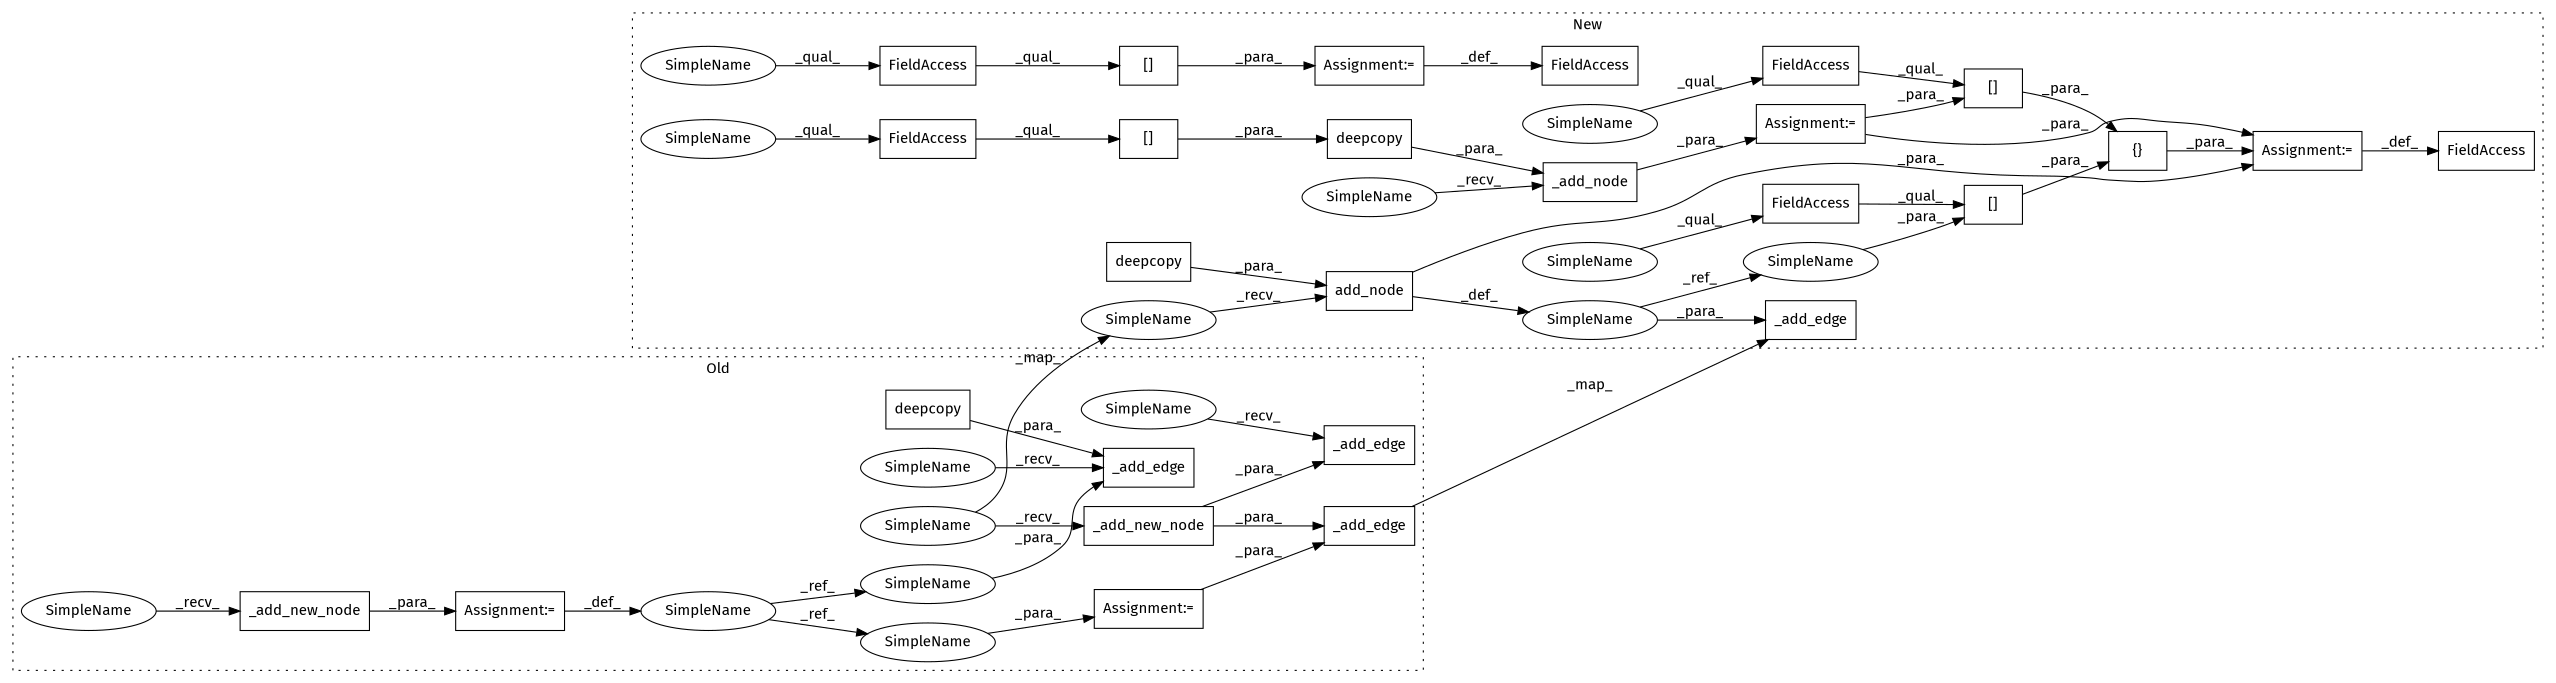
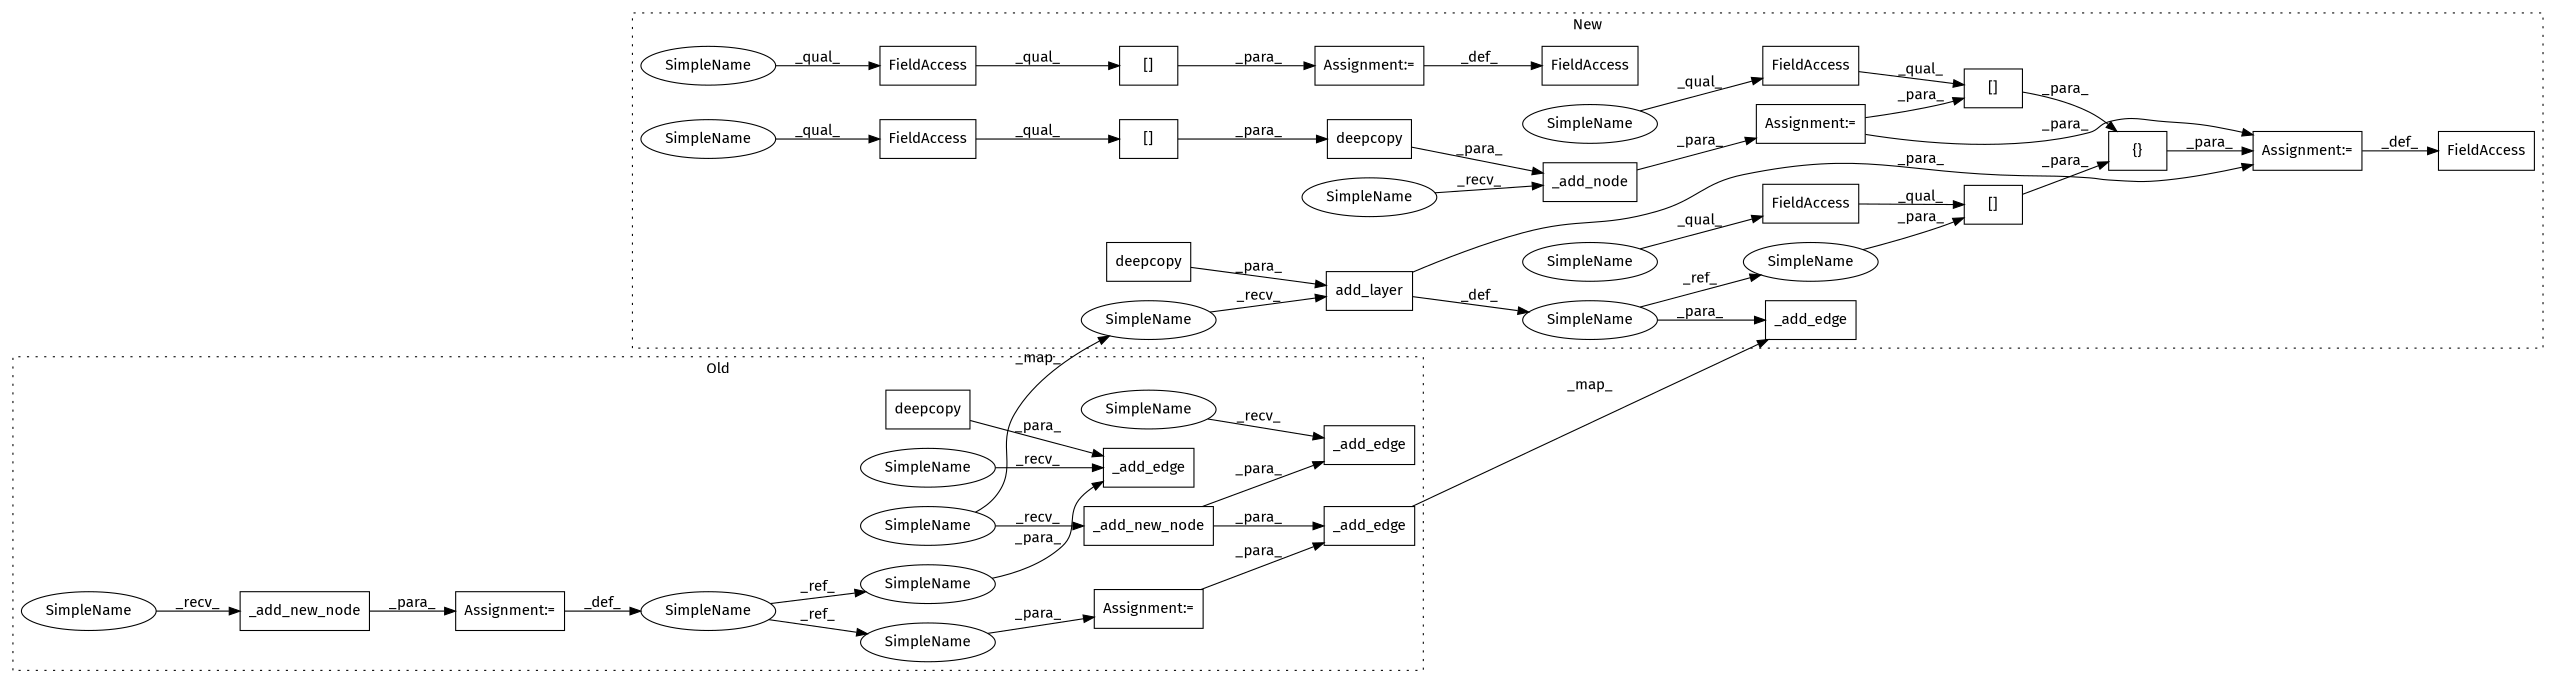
  digraph {
    rankdir=LR
    fontname="Fira Sans"
    node [a=42 l=4 s=16816 shape=box fontname="Fira Sans"]
    edge [fontname="Fira Sans"]
    n1 [a=32 l="9,1" label=deepcopy s="15881,15895"]
    n2 [a=32 l="10,1" label=_add_edge s="15871,15923"]
    n3 [a=32 l="10,1" label=_add_edge s="16957,17005"]
    n4 [a=32 l="10,1" label=_add_edge s="16103,16146"]
    n5 [a=32 l=15 label=_add_new_node s=16077]
    n6 [l=11 label=SimpleName s=15826 shape=ellipse]
    n7 [a=7 l=1 label="Assignment:=" s=15946]
    n8 [a=32 l=15 label=_add_new_node s=15843]
    n9 [a=7 l=1 label="Assignment:=" s=15837]
    n10 [label=SimpleName s=15866 shape=ellipse]
    n11 [label=SimpleName s=16952 shape=ellipse]
    n12 [label=SimpleName s=16072 shape=ellipse]
    n13 [label=SimpleName s=15838 shape=ellipse]
    n14 [l=11 label=SimpleName s=15912 shape=ellipse]
    n15 [l=11 label=SimpleName s=15947 shape=ellipse]
    n16 [a=32 l="10,1" label=_add_node s="16399,16452"]
    n17 [a=2 l="15,1" label="[]" s="16728,16760"]
    n18 [a=4 l="1,1" label="{}" s="16727,16792"]
    n19 [a=2 l="15,1" label="[]" s="16762,16791"]
    n20 [a=32 l="10,1" label=_add_edge s="16635,16687"]
    n21 [l=14 label=SimpleName s=16249 shape=ellipse]
    n22 [a=22 l=15 label=FieldAccess s=16694]
    n23 [a=22 l=14 label=FieldAccess]
    n24 [a=2 l="15,1" label="[]" s="16816,16848"]
    n25 [a=22 l=14 label=FieldAccess s=16762]
    n26 [a=22 l=14 label=FieldAccess s=16418]
    n27 [a=2 l="15,1" label="[]" s="16418,16450"]
    n28 [a=22 l=14 label=FieldAccess s=16728]
    n29 [a=32 l="9,1" label=deepcopy s="16409,16451"]
    n30 [a=7 l=1 label="Assignment:=" s=16393]
    n31 [a=32 l="9,1" label=deepcopy s="16088,16122"]
    n32 [a=7 l=1 label="Assignment:=" s=16709]
-   n33 [a=32 l="10,1" label=add_node s="16269,16308"]
+   n33 [a=32 l="10,1" label=add_layer s="16269,16308"]
    n34 [a=7 l=1 label="Assignment:=" s=16815]
    n35 [a=22 l=16 label=FieldAccess s=16799]
    n36 [label=SimpleName shape=ellipse]
    n37 [label=SimpleName s=16762 shape=ellipse]
    n38 [label=SimpleName s=16394 shape=ellipse]
    n39 [label=SimpleName s=16418 shape=ellipse]
    n40 [label=SimpleName s=16728 shape=ellipse]
    n41 [label=SimpleName s=16264 shape=ellipse]
    n42 [l=14 label=SimpleName s=16777 shape=ellipse]
    subgraph cluster_1 {
      label=Old
      style=dotted
      n1
      n2
      n3
      n4
      n5
      n6
      n7
      n8
      n9
      n10
      n11
      n12
      n13
      n14
      n15
    }
    subgraph cluster_2 {
      label=New
      style=dotted
      n16
      n17
      n18
      n19
      n20
      n21
      n22
      n23
      n24
      n25
      n26
      n27
      n28
      n29
      n30
      n31
      n32
      n33
      n34
      n35
      n36
      n37
      n38
      n39
      n40
      n41
      n42
    }
    n1 -> n2 [label=_para_]
    n4 -> n20 [label=_map_]
    n5 -> n3 [label=_para_]
    n5 -> n4 [label=_para_]
    n6 -> n14 [label=_ref_]
    n6 -> n15 [label=_ref_]
    n7 -> n4 [label=_para_]
    n8 -> n9 [label=_para_]
    n9 -> n6 [label=_def_]
    n10 -> n2 [label=_recv_]
    n11 -> n3 [label=_recv_]
    n12 -> n5 [label=_recv_]
    n12 -> n41 [label=_map_]
    n13 -> n8 [label=_recv_]
    n14 -> n2 [label=_para_]
    n15 -> n7 [label=_para_]
    n16 -> n30 [label=_para_]
    n17 -> n18 [label=_para_]
    n18 -> n32 [label=_para_]
    n19 -> n18 [label=_para_]
    n21 -> n20 [label=_para_]
    n21 -> n42 [label=_ref_]
    n23 -> n24 [label=_qual_]
    n24 -> n34 [label=_para_]
    n25 -> n19 [label=_qual_]
    n26 -> n27 [label=_qual_]
    n27 -> n29 [label=_para_]
    n28 -> n17 [label=_qual_]
    n29 -> n16 [label=_para_]
    n30 -> n17 [label=_para_]
    n30 -> n32 [label=_para_]
    n31 -> n33 [label=_para_]
    n32 -> n22 [label=_def_]
    n33 -> n21 [label=_def_]
    n33 -> n32 [label=_para_]
    n34 -> n35 [label=_def_]
    n36 -> n23 [label=_qual_]
    n37 -> n25 [label=_qual_]
    n38 -> n16 [label=_recv_]
    n39 -> n26 [label=_qual_]
    n40 -> n28 [label=_qual_]
    n41 -> n33 [label=_recv_]
    n42 -> n19 [label=_para_]
  }
